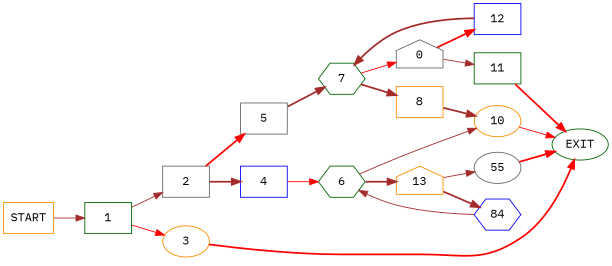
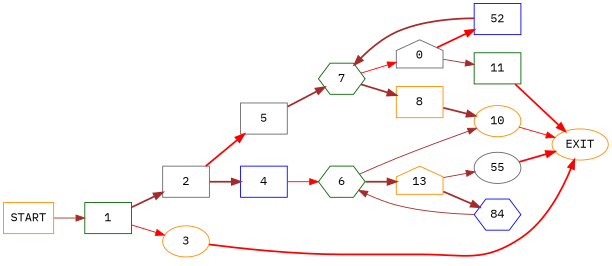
  digraph {
    fontname="IBM Plex Mono"
    rankdir=LR
    node [color=darkorange fontname="IBM Plex Mono" shape=box]
    edge [color=brown fontname="IBM Plex Mono" style=bold]
    n1 [label=START]
    1 [color=darkgreen]
    2 [color=gray40]
    3 [shape=ellipse]
-   n5 [color=darkgreen label=EXIT shape=ellipse]
+   n5 [label=EXIT shape=ellipse]
    4 [color=blue]
    5 [color=gray40]
    6 [color=darkgreen shape=hexagon]
    7 [color=darkgreen shape=hexagon]
    10 [shape=ellipse]
    13 [shape=house]
    8
    n13 [color=gray40 label=0 shape=house]
    n14 [color=blue label=84 shape=hexagon]
    n15 [color=gray40 label=55 shape=ellipse]
    11 [color=darkgreen]
-   12 [color=blue]
+   12 [color=blue label=52]
    n1 -> 1 [style=solid]
-   1 -> 2 [style=solid]
+   1 -> 2
    1 -> 3 [color=red style=solid]
    2 -> 4
    2 -> 5 [color=red]
    3 -> n5 [color=red]
    4 -> 6 [color=red style=solid]
    5 -> 7
    6 -> 10 [style=solid]
    6 -> 13
    7 -> 8
    7 -> n13 [color=red style=solid]
    10 -> n5 [color=red style=solid]
    13 -> n14
    13 -> n15 [style=solid]
    8 -> 10
    n13 -> 11 [style=solid]
    n13 -> 12 [color=red]
    n14 -> 6 [style=solid]
    n15 -> n5 [color=red]
    11 -> n5 [color=red]
    12 -> 7
  }
